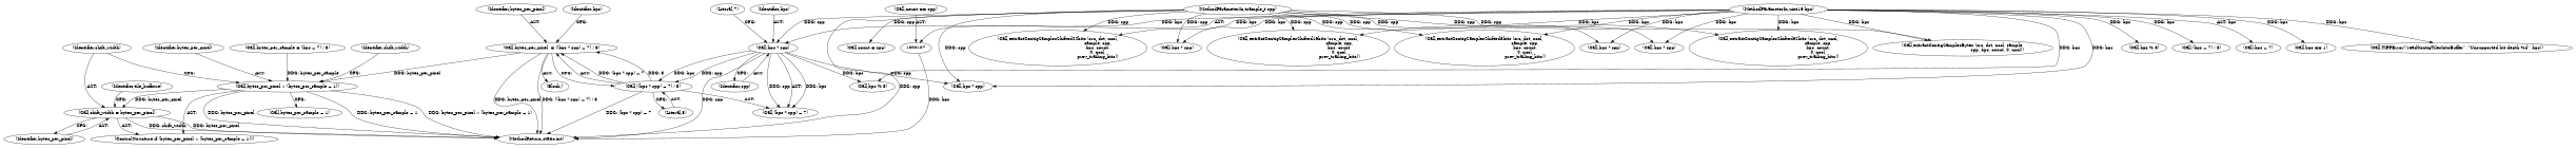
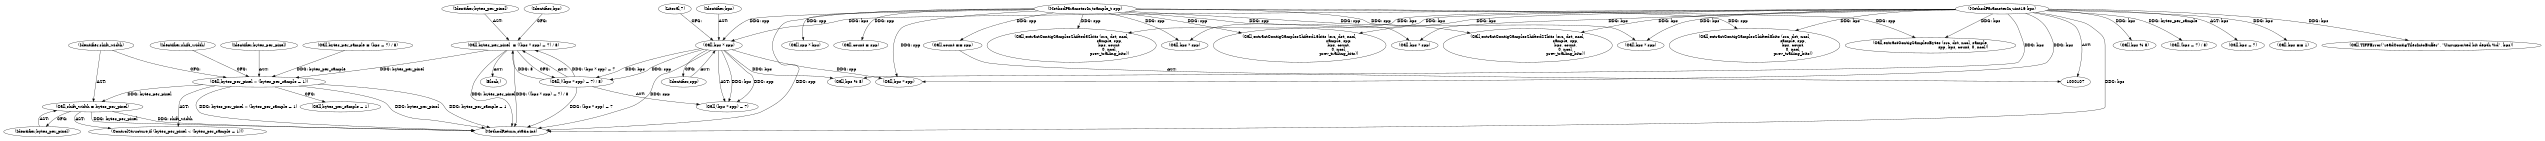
  digraph {
    n1 [label="(Call,bytes_per_pixel  = ((bps * spp) + 7) / 8)"]
    n2 [label="(Call,((bps * spp) + 7) / 8)"]
    n3 [label="(Call,bytes_per_pixel < (bytes_per_sample + 1))"]
    n4 [label="(Block,)"]
    n5 [label="(MethodReturn,static int)"]
-   n6 [label="(Literal,8)"]
    n7 [label="(Call,(bps * spp) + 7)"]
    n8 [label="(Call,shift_width = bytes_per_pixel)"]
    n9 [label="(Call,bytes_per_sample + 1)"]
    n10 [label="(ControlStructure,if (bytes_per_pixel < (bytes_per_sample + 1)))"]
    n11 [label="(Call,bps * spp)"]
    n12 [label="(Call,bps % 8)"]
    n13 [label="(Identifier,spp)"]
    n14 [label="(Call,bps * spp)"]
    n15 [label="(MethodParameterIn,uint16 bps)"]
    n16 [label="(Call,extractContigSamplesShifted8bits (src, dst, ncol,\n                                                            sample, spp,\n                                                            bps, count,\n                                                            0, ncol,\n                                                            prev_trailing_bits))"]
    n17 [label="(Call,bps % 8)"]
    n18 [label="(Call,(bps + 7) / 8)"]
    n19 [label="(Call,extractContigSamplesShifted16bits (src, dst, ncol,\n                                                             sample, spp,\n                                                             bps, count,\n                                                             0, ncol,\n                                                             prev_trailing_bits))"]
    n20 [label="(Call,bps * spp)"]
    n21 [label="(Call,extractContigSamplesShifted32bits (src, dst, ncol,\n                                                           sample, spp,\n                                                           bps, count,\n                                                           0, ncol,\n                                                           prev_trailing_bits))"]
    n22 [label="(Call,extractContigSamplesShifted24bits (src, dst, ncol,\n                                                           sample, spp,\n                                                           bps, count,\n                                                           0, ncol,\n                                                           prev_trailing_bits))"]
    n23 [label="(Call,bps * spp)"]
    n24 [label="(Call,bps + 7)"]
    n25 [label="(Call,bps == 1)"]
    n26 [label="(Call,TIFFError(\"readContigTilesIntoBuffer\", \"Unsupported bit depth %d\", bps))"]
    n27 [label="(Call,bps * spp)"]
    n28 [label="(Call,extractContigSamplesBytes (src, dst, ncol, sample,\n                                                   spp, bps, count, 0, ncol))"]
    1000107
+   n30 [label="(Call,spp * bps)"]
    n31 [label="(MethodParameterIn,tsample_t spp)"]
    n32 [label="(Call,count = spp)"]
    n33 [label="(Call,count == spp)"]
    n34 [label="(Identifier,bytes_per_pixel)"]
    n35 [label="(Identifier,bytes_per_pixel)"]
-   n36 [label="(Identifier,tile_buffsize)"]
    n37 [label="(Literal,7)"]
    n38 [label="(Call,bytes_per_sample = (bps + 7) / 8)"]
    n39 [label="(Identifier,shift_width)"]
    n40 [label="(Identifier,bps)"]
    n41 [label="(Identifier,shift_width)"]
    n42 [label="(Identifier,bytes_per_pixel)"]
    n43 [label="(Identifier,bps)"]
    n1 -> n2 [label="CFG: "]
    n1 -> n3 [label="DDG: bytes_per_pixel"]
    n1 -> n4 [label="AST: "]
    n1 -> n5 [label="DDG: bytes_per_pixel"]
    n1 -> n5 [label="DDG: ((bps * spp) + 7) / 8"]
    n2 -> n1 [label="AST: "]
    n2 -> n1 [label="DDG: (bps * spp) + 7"]
    n2 -> n1 [label="DDG: 8"]
    n2 -> n5 [label="DDG: (bps * spp) + 7"]
-   n2 -> n6 [label="CFG: "]
    n2 -> n7 [label="AST: "]
    n3 -> n5 [label="DDG: bytes_per_pixel"]
    n3 -> n5 [label="DDG: bytes_per_sample + 1"]
    n3 -> n5 [label="DDG: bytes_per_pixel < (bytes_per_sample + 1)"]
    n3 -> n8 [label="DDG: bytes_per_pixel"]
    n3 -> n9 [label="CFG: "]
    n3 -> n10 [label="AST: "]
-   n6 -> n2 [label="AST: "]
    n8 -> n5 [label="DDG: shift_width"]
    n8 -> n5 [label="DDG: bytes_per_pixel"]
    n8 -> n10 [label="AST: "]
    n8 -> n34 [label="CFG: "]
    n11 -> n2 [label="DDG: bps"]
    n11 -> n2 [label="DDG: spp"]
    n11 -> n5 [label="DDG: spp"]
    n11 -> n7 [label="AST: "]
    n11 -> n7 [label="DDG: bps"]
    n11 -> n7 [label="DDG: spp"]
    n11 -> n12 [label="DDG: bps"]
    n11 -> n13 [label="CFG: "]
    n11 -> n14 [label="DDG: spp"]
    n13 -> n11 [label="AST: "]
-   1000107 -> n5 [label="DDG: bps"]
+   n15 -> n5 [label="DDG: bps"]
    n15 -> n11 [label="DDG: bps"]
    n15 -> n12 [label="DDG: bps"]
    n15 -> n14 [label="DDG: bps"]
    n15 -> n16 [label="DDG: bps"]
    n15 -> n17 [label="DDG: bps"]
-   n15 -> n18 [label="DDG: bps"]
+   n15 -> n18 [label="DDG: bytes_per_sample"]
    n15 -> n19 [label="DDG: bps"]
    n15 -> n20 [label="DDG: bps"]
    n15 -> n21 [label="DDG: bps"]
    n15 -> n22 [label="DDG: bps"]
    n15 -> n23 [label="DDG: bps"]
    n15 -> n24 [label="AST: bps"]
    n15 -> n25 [label="DDG: bps"]
    n15 -> n26 [label="DDG: bps"]
    n15 -> n27 [label="DDG: bps"]
    n15 -> n28 [label="DDG: bps"]
    n15 -> 1000107 [label="AST: "]
    n31 -> n5 [label="DDG: spp"]
    n31 -> n11 [label="DDG: spp"]
    n31 -> n14 [label="DDG: spp"]
    n31 -> n16 [label="DDG: spp"]
    n31 -> n19 [label="DDG: spp"]
    n31 -> n20 [label="DDG: spp"]
    n31 -> n21 [label="DDG: spp"]
    n31 -> n22 [label="DDG: spp"]
    n31 -> n23 [label="DDG: spp"]
    n31 -> n27 [label="DDG: spp"]
    n31 -> n28 [label="DDG: spp"]
+   n31 -> n30 [label="DDG: spp"]
    n31 -> n32 [label="DDG: spp"]
+   n31 -> n33 [label="DDG: spp"]
    n33 -> 1000107 [label="AST: "]
    n34 -> n8 [label="AST: "]
    n35 -> n1 [label="AST: "]
-   n36 -> n8 [label="CFG: "]
    n37 -> n11 [label="CFG: "]
    n38 -> n3 [label="DDG: bytes_per_sample"]
    n39 -> n3 [label="CFG: "]
    n39 -> n8 [label="AST: "]
    n40 -> n11 [label="AST: "]
    n41 -> n3 [label="CFG: "]
    n42 -> n3 [label="AST: "]
    n43 -> n1 [label="CFG: "]
  }
